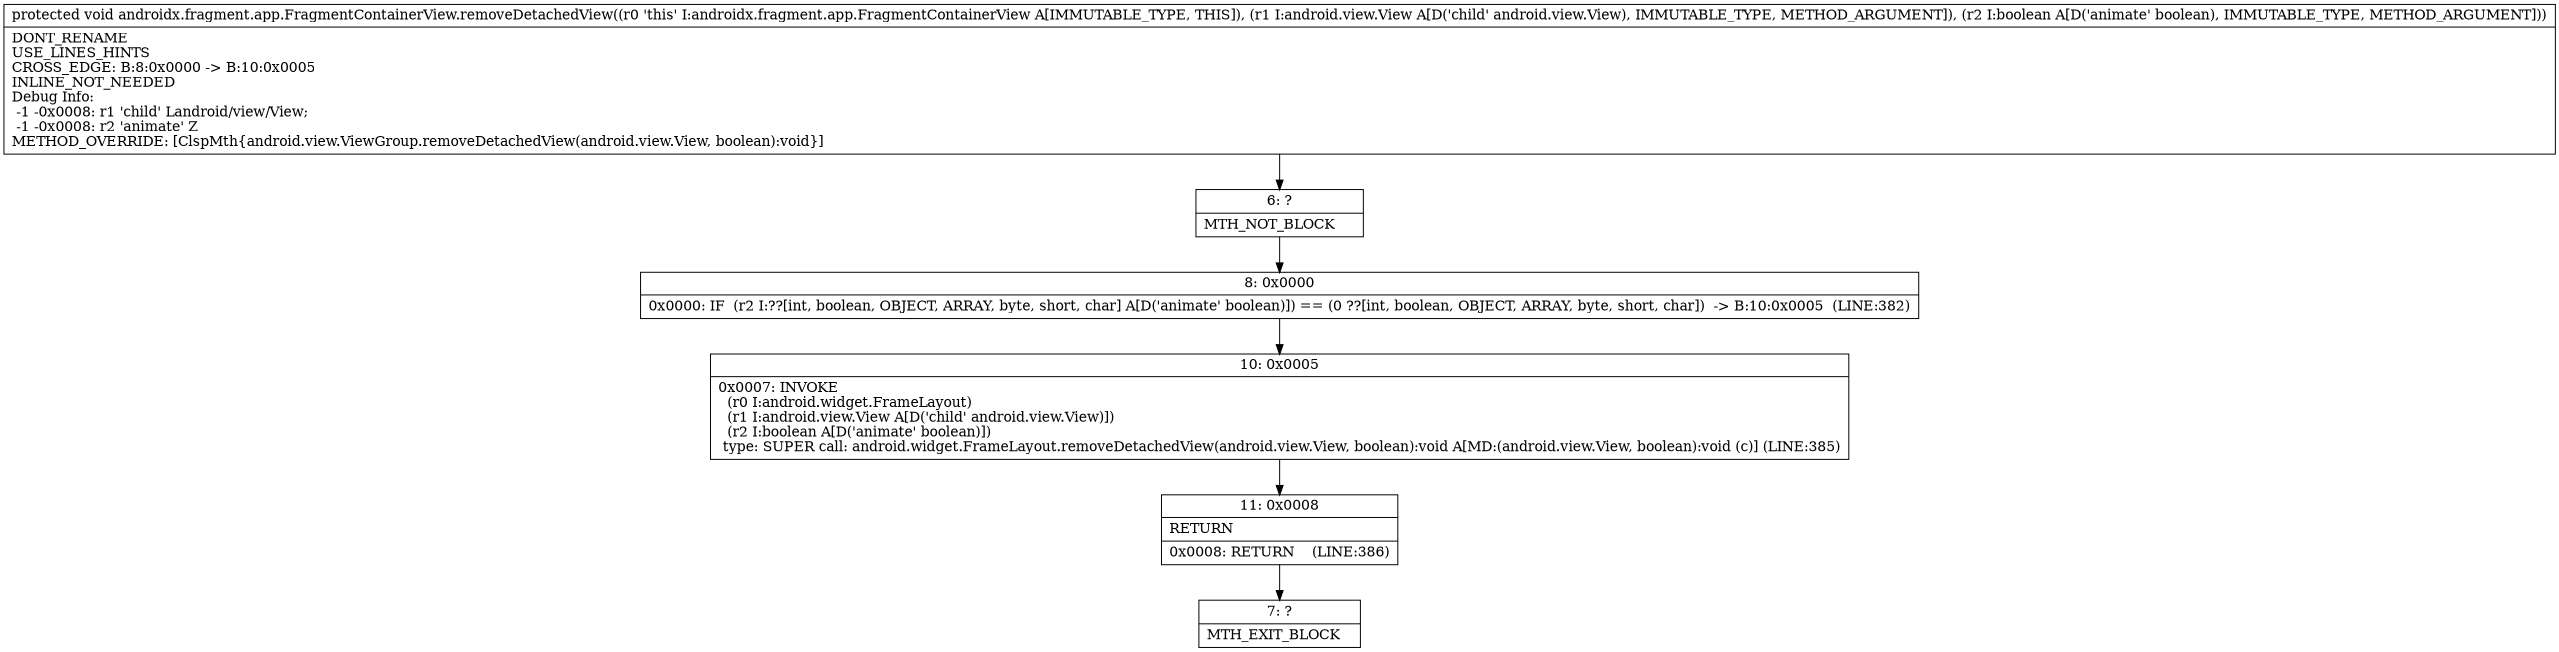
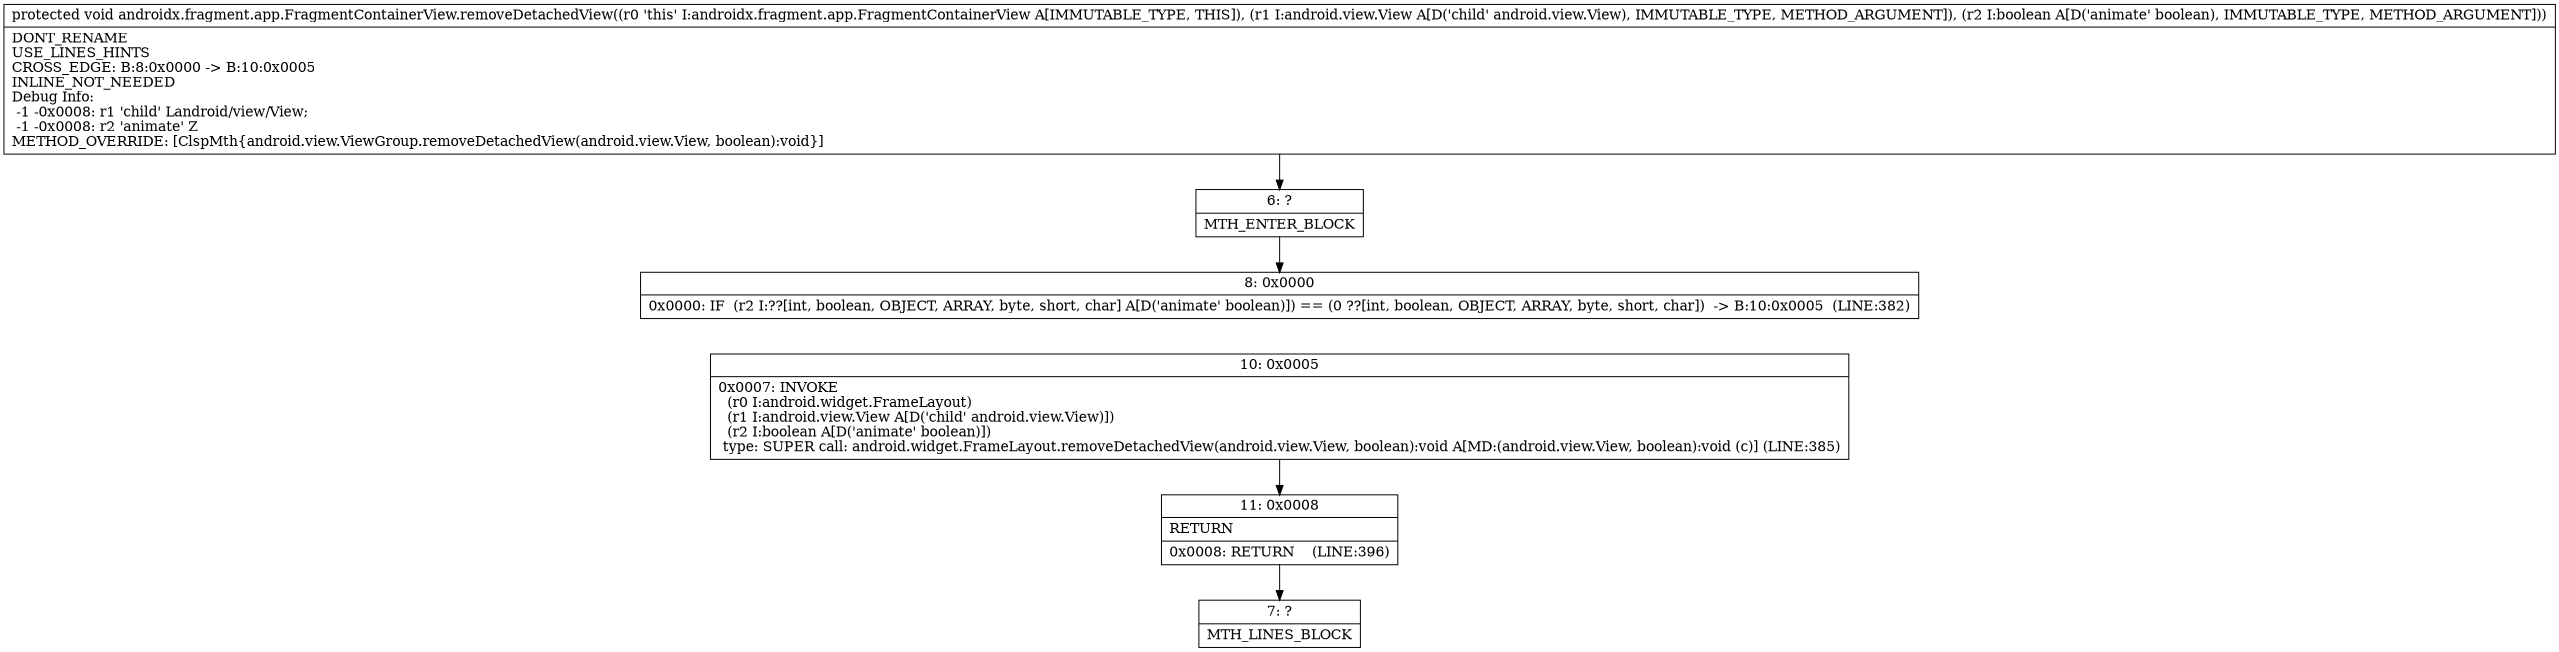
  digraph {
    node [shape=record]
-   n1 [label="{6\:\ ?|MTH_NOT_BLOCK\l}"]
+   n1 [label="{6\:\ ?|MTH_ENTER_BLOCK\l}"]
    n2 [label="{8\:\ 0x0000|0x0000: IF  (r2 I:??[int, boolean, OBJECT, ARRAY, byte, short, char] A[D('animate' boolean)]) == (0 ??[int, boolean, OBJECT, ARRAY, byte, short, char])  \-\> B:10:0x0005  (LINE:382)\l}"]
    n3 [label="{10\:\ 0x0005|0x0007: INVOKE  \l  (r0 I:android.widget.FrameLayout)\l  (r1 I:android.view.View A[D('child' android.view.View)])\l  (r2 I:boolean A[D('animate' boolean)])\l type: SUPER call: android.widget.FrameLayout.removeDetachedView(android.view.View, boolean):void A[MD:(android.view.View, boolean):void (c)] (LINE:385)\l}"]
-   n4 [label="{11\:\ 0x0008|RETURN\l|0x0008: RETURN    (LINE:386)\l}"]
-   n5 [label="{7\:\ ?|MTH_EXIT_BLOCK\l}"]
+   n4 [label="{11\:\ 0x0008|RETURN\l|0x0008: RETURN    (LINE:396)\l}"]
+   n5 [label="{7\:\ ?|MTH_LINES_BLOCK\l}"]
    n6 [label="{protected void androidx.fragment.app.FragmentContainerView.removeDetachedView((r0 'this' I:androidx.fragment.app.FragmentContainerView A[IMMUTABLE_TYPE, THIS]), (r1 I:android.view.View A[D('child' android.view.View), IMMUTABLE_TYPE, METHOD_ARGUMENT]), (r2 I:boolean A[D('animate' boolean), IMMUTABLE_TYPE, METHOD_ARGUMENT]))  | DONT_RENAME\lUSE_LINES_HINTS\lCROSS_EDGE: B:8:0x0000 \-\> B:10:0x0005\lINLINE_NOT_NEEDED\lDebug Info:\l  \-1 \-0x0008: r1 'child' Landroid\/view\/View;\l  \-1 \-0x0008: r2 'animate' Z\lMETHOD_OVERRIDE: [ClspMth\{android.view.ViewGroup.removeDetachedView(android.view.View, boolean):void\}]\l}"]
    n1 -> n2
-   n2 -> n3
    n3 -> n4
    n4 -> n5
    n6 -> n1
  }
